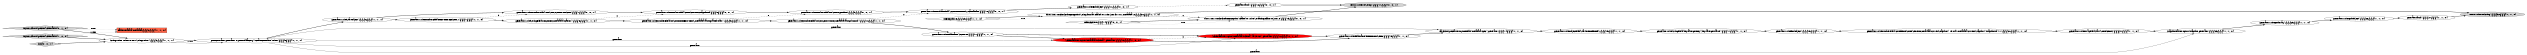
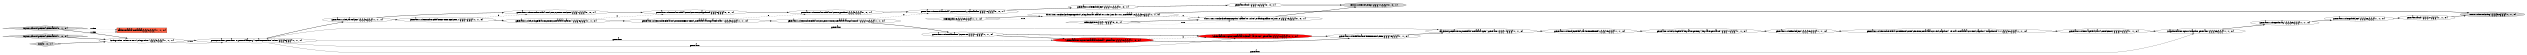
  digraph {
    rankdir=LR
    node [fillcolor=white shape=ellipse style=filled]
    edge [style=bold]
    n1 [label="generator.writeNumberField(LAST_UPDATED_MILLIS,metadata.lastUpdatedMillis())@@@9@@@['1', '1', '0']"]
    n2 [label="generator.writeNumberField(POSITION,position)@@@9@@@['0', '0', '1']"]
    n3 [label="generator.writeNumberField(LAST_COLUMN_ID,metadata.lastColumnId())@@@10@@@['1', '1', '0']"]
    n4 [label="generator.writeBooleanField(SCAN_ALL_FILES,scanAllFiles)@@@10@@@['0', '0', '1']"]
    n5 [label="generator.writeFieldName(SCHEMA)@@@11@@@['1', '1', '0']"]
    n6 [label="SnapshotParser.toJson(snapshot,generator)@@@23@@@['1', '1', '0']"]
    n7 [label="generator.writeEndArray()@@@25@@@['1', '1', '0']"]
    n8 [label="generator.writeEndObject()@@@26@@@['1', '1', '0']"]
    n9 [label="generator.flush()@@@27@@@['1', '1', '0']"]
    n10 [fillcolor=lightgray label="return writer.toString()@@@32@@@['1', '1', '0']"]
    n11 [label="generator.writeObjectFieldStart(PROPERTIES)@@@15@@@['1', '1', '0']"]
    n12 [label="generator.writeStringField(keyValue.getKey(),keyValue.getValue())@@@17@@@['1', '1', '0']"]
    n13 [label="generator.writeEndObject()@@@19@@@['1', '1', '0']"]
    n14 [fillcolor=red label="SchemaParser.toJson(metadata.schema(),generator)@@@12@@@['1', '0', '0']"]
    n15 [fillcolor=red label="SchemaParser.toJson(metadata.schema().asStruct(),generator)@@@12@@@['0', '1', '0']"]
    n16 [label="generator.writeFieldName(PARTITION_SPEC)@@@13@@@['1', '1', '0']"]
    n17 [label="generator.writeEndObject()@@@11@@@['0', '0', '1']"]
    n18 [label="IOException e@@@14@@@['0', '0', '1']" shape=diamond]
    n19 [label="throw new UncheckedIOException(\"Failed to write StreamingOffset to json\",e)@@@15@@@['0', '0', '1']"]
    n20 [fillcolor=lightgray label="return writer.toString()@@@17@@@['0', '0', '1']"]
    n21 [label="generator.flush()@@@12@@@['0', '0', '1']"]
    n22 [label="generator.writeNumberField(CURRENT_SNAPSHOT_ID,metadata.currentSnapshot() != null? metadata.currentSnapshot().snapshotId(): -1)@@@20@@@['1', '1', '0']"]
    n23 [label="generator.writeArrayFieldStart(SNAPSHOTS)@@@21@@@['1', '1', '0']"]
    n24 [label="PartitionSpecParser.toJsonFields(metadata.spec(),generator)@@@14@@@['1', '1', '0']"]
    n25 [label="IOException e@@@29@@@['1', '1', '0']" shape=diamond]
    n26 [label="throw new UncheckedIOException(String.format(\"Failed to write json for: %s\",metadata),e)@@@30@@@['1', '1', '0']"]
    n27 [label="JsonGenerator generator = JsonUtil.factory().createGenerator(writer)@@@5@@@['1', '1', '1']"]
    n28 [label="generator.writeStartObject()@@@6@@@['1', '1', '1']"]
    n29 [label="generator.writeNumberField(VERSION,CURR_VERSION)@@@7@@@['0', '0', '1']"]
    n30 [label="generator.writeNumberField(FORMAT_VERSION,1)@@@7@@@['1', '1', '0']"]
    n31 [label="generator.writeNumberField(SNAPSHOT_ID,snapshotId)@@@8@@@['0', '0', '1']"]
    n32 [label="generator.writeStringField(LOCATION,metadata.location())@@@8@@@['1', '1', '0']"]
    n33 [fillcolor=lightgray label="json['0', '0', '1']" shape=diamond]
    n34 [label="StringWriter writer = new StringWriter()@@@3@@@['1', '1', '1']"]
    n35 [fillcolor=tomato label="TableMetadata metadata@@@2@@@['1', '1', '0']" shape=box]
    n36 [fillcolor=lightgray label="toJsonWithoutSpecAndSchemaList['1', '0', '0']" shape=diamond]
    n37 [fillcolor=lightgray label="toJsonWithoutSpecAndSchemaList['0', '1', '0']" shape=diamond]
    n1 -> n2 [label=0 style=dashed]
    n1 -> n3
    n2 -> n4
    n3 -> n4 [label=0 style=dashed]
    n3 -> n5
    n4 -> n17
    n5 -> n14
    n5 -> n15
    n6 -> n7
    n7 -> n8
    n8 -> n9
    n9 -> n10
    n11 -> n12
    n12 -> n13
    n13 -> n22
    n14 -> n15 [label=0 style=dashed]
    n14 -> n16
    n15 -> n16
    n16 -> n24
-   n17 -> n21 [style=dashed]
+   n17 -> n21
    n18 -> n19 [label=true style=dotted]
    n18 -> n19
    n19 -> n20
    n21 -> n20
    n22 -> n23
    n23 -> n6
    n24 -> n11
    n25 -> n26
    n25 -> n26 [label=true style=dotted]
    n26 -> n10
    n26 -> n19 [label=0 style=dashed]
    n27 -> n6 [label=generator style=solid]
    n27 -> n14 [label=generator style=solid]
    n27 -> n15 [label=generator style=solid]
    n27 -> n24 [label=generator style=solid]
    n27 -> n28
    n28 -> n29
    n28 -> n30
    n29 -> n31
    n30 -> n29 [label=0 style=dashed]
    n30 -> n32
    n31 -> n2
    n32 -> n1
    n32 -> n31 [label=0 style=dashed]
    n33 -> n34
    n34 -> n27
    n34 -> n27 [label=writer style=solid]
    n36 -> n34
    n36 -> n35 [label=writer style=dotted]
    n37 -> n34
-   n37 -> n35 [label=true style=dotted]
+   n37 -> n35 [label=writer style=dotted]
  }
